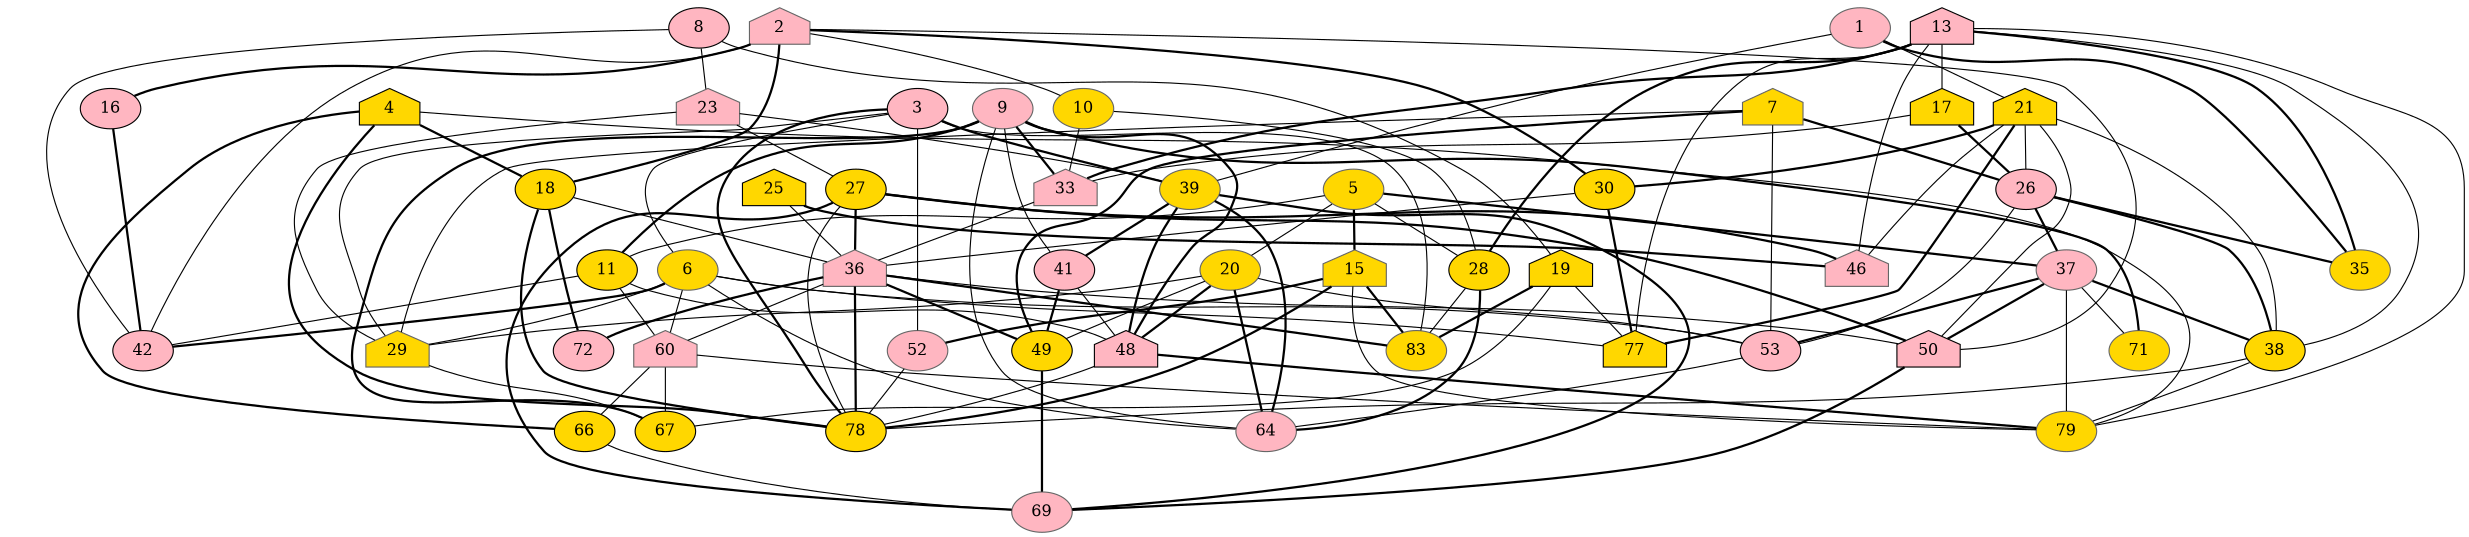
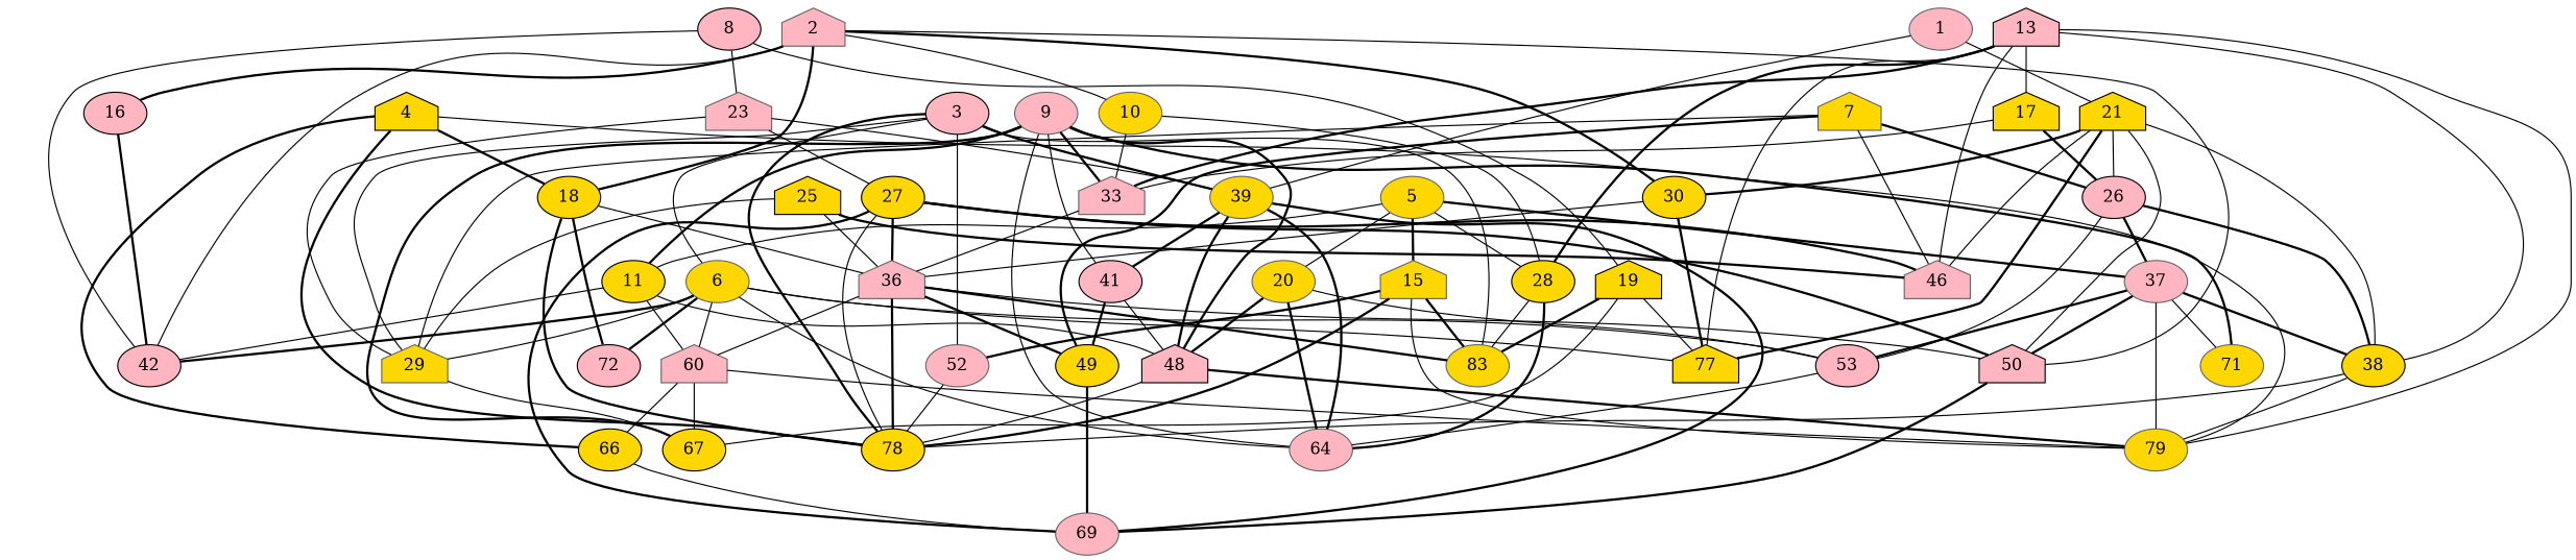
  graph {
    node [color=black fillcolor=gold shape=ellipse style=filled]
    edge [style=solid]
    21 [shape=house super="+55"]
    30 [super="+32"]
    50 [fillcolor=lightpink shape=house super="+76"]
    77 [shape=house super="+87"]
    26 [fillcolor=lightpink super="+70"]
    38 [super="+57"]
    46 [color=gray40 fillcolor=lightpink shape=house super="+58"]
    1 [color=gray40 fillcolor=lightpink]
-   35 [color=gray40]
    39 [color=gray40 super="+44"]
    48 [fillcolor=lightpink shape=house super="+68"]
    64 [color=gray40 fillcolor=lightpink super="+84"]
    41 [fillcolor=lightpink]
    69 [color=gray40 fillcolor=lightpink]
    2 [color=gray40 fillcolor=lightpink shape=house super="+86"]
    10 [color=gray40 super="+12"]
    16 [fillcolor=lightpink super="+56"]
    18 [super="+51"]
    42 [fillcolor=lightpink super="+78"]
    28 [super="+47"]
    33 [color=gray40 fillcolor=lightpink shape=house super="+80"]
    n22 [label=78 super="+88"]
    36 [color=gray40 fillcolor=lightpink shape=house super="+54"]
    72 [fillcolor=lightpink]
    3 [fillcolor=lightpink super="+34"]
    6 [color=gray40 super="+61"]
    29 [color=gray40 shape=house super="+75"]
    52 [color=gray40 fillcolor=lightpink super="+62"]
    83 [color=gray40]
    53 [fillcolor=lightpink super="+65"]
    60 [color=gray40 fillcolor=lightpink shape=house super="+85"]
    67
    79 [color=gray40 super="+82"]
    4 [shape=house super="+43"]
    66 [super="+73"]
    11 [super="+14"]
    5 [color=gray40]
    15 [color=gray40 shape=house super="+31"]
    20 [color=gray40]
    37 [color=gray40 fillcolor=lightpink super="+40"]
    49 [super="+63"]
    71 [color=gray40]
    7 [color=gray40 shape=house super="+22"]
    9 [color=gray40 fillcolor=lightpink super="+45"]
    8 [fillcolor=lightpink]
    19 [shape=house]
    23 [color=gray40 fillcolor=lightpink shape=house super="+59"]
    27 [super="+81"]
    13 [fillcolor=lightpink shape=house super="+24"]
    17 [shape=house]
    25 [shape=house]
    21 -- 30 [style=bold]
    21 -- 50
    21 -- 77 [style=bold weight=2]
    21 -- 26
    21 -- 38
    21 -- 46
    30 -- 77 [style=bold]
    30 -- 36
    50 -- 69 [style=bold]
    26 -- 38 [style=bold]
-   26 -- 35 [style=bold]
    26 -- 53
    26 -- 37 [style=bold]
    38 -- n22
    38 -- 79
    1 -- 21
-   1 -- 35 [style=bold]
    1 -- 39
    39 -- 48 [style=bold]
    39 -- 64 [style=bold]
    39 -- 41 [style=bold]
    39 -- 69 [style=bold]
    48 -- n22
    48 -- 79 [style=bold]
    41 -- 48
    41 -- 49 [style=bold]
    2 -- 30 [style=bold]
    2 -- 50
    2 -- 10
    2 -- 16 [style=bold weight=2]
    2 -- 18 [style=bold]
    2 -- 42
    10 -- 28
    10 -- 33
    16 -- 42 [style=bold]
    18 -- n22 [style=bold]
    18 -- 36
    18 -- 72 [style=bold]
    28 -- 64 [style=bold]
    28 -- 83
    33 -- 36
    36 -- 50
    36 -- n22 [style=bold]
-   36 -- 72 [style=bold]
+   6 -- 72 [style=bold]
    36 -- 83 [style=bold]
    36 -- 60
    36 -- 49 [style=bold]
    3 -- 39 [style=bold]
    3 -- n22 [style=bold]
    3 -- 6
    3 -- 29
    3 -- 52 [weight=2]
    3 -- 83
    6 -- 77
    6 -- 64
    6 -- 42 [style=bold]
    6 -- 29
    6 -- 53
    6 -- 60
    29 -- 67
    52 -- n22
    53 -- 64
    60 -- 67
    60 -- 79
    60 -- 66
    4 -- 18 [style=bold]
    4 -- n22 [style=bold]
    4 -- 79
    4 -- 66 [style=bold]
    66 -- 69
    11 -- 48
    11 -- 42
    11 -- 60
    5 -- 28
    5 -- 11
    5 -- 15 [style=bold]
    5 -- 20
    5 -- 37 [style=bold]
    15 -- n22 [style=bold]
    15 -- 52 [style=bold]
    15 -- 83 [style=bold]
    15 -- 79
    20 -- 48 [style=bold]
    20 -- 64 [style=bold]
-   20 -- 29
+   25 -- 29
    20 -- 53
-   20 -- 49
    37 -- 50 [style=bold]
    37 -- 38 [style=bold]
    37 -- 53 [style=bold]
    37 -- 79
    37 -- 71
    49 -- 69 [style=bold]
    7 -- 26 [style=bold weight=2]
    7 -- 29
-   7 -- 53
+   7 -- 46
    7 -- 49 [style=bold]
    9 -- 48 [style=bold]
    9 -- 64
    9 -- 41
    9 -- 33 [style=bold weight=2]
    9 -- 67 [style=bold]
    9 -- 11 [style=bold]
    9 -- 71 [style=bold]
    8 -- 42
    8 -- 19
    8 -- 23
    19 -- 77
    19 -- 83 [style=bold]
    19 -- 67
    23 -- 39
    23 -- 29
    23 -- 27
    27 -- 50 [style=bold]
    27 -- 46 [style=bold]
    27 -- 69 [style=bold]
    27 -- n22
    27 -- 36 [style=bold]
    13 -- 77
    13 -- 38
    13 -- 46
-   13 -- 35 [style=bold]
    13 -- 28 [style=bold]
    13 -- 33 [style=bold]
    13 -- 79
    13 -- 17
    17 -- 26 [style=bold]
    17 -- 33
    25 -- 46 [style=bold]
    25 -- 36
  }
